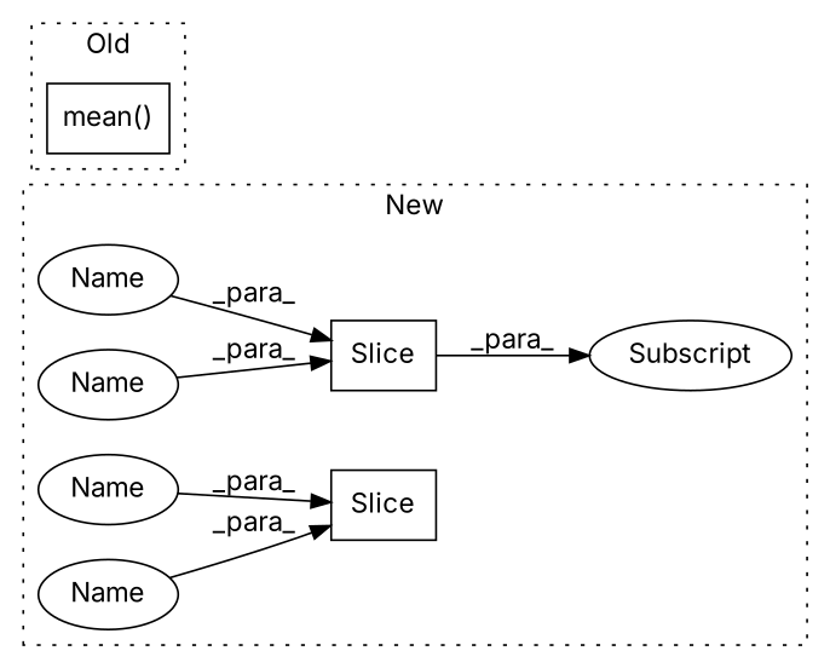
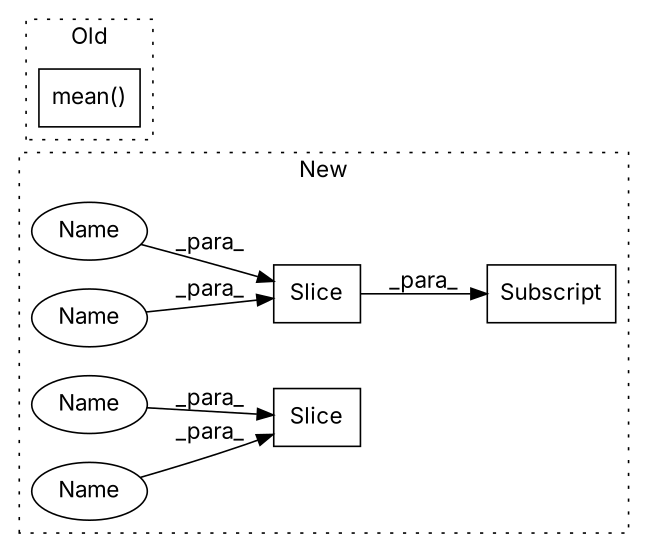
  digraph {
    fontname=Inter
    rankdir=LR
    node [a=87 fontname=Inter l=2 s=11054 shape=box]
    edge [fontname=Inter]
    n1 [a=80 l=5 label=Slice]
-   n2 [a=63 l="19,0" label=Subscript s="11041,0" shape=ellipse]
+   n2 [a=63 l="19,0" label=Subscript s="11041,0"]
    n3 [a=80 l=5 label=Slice s=11406]
    n4 [label=Name s=11406 shape=ellipse]
    n5 [label=Name shape=ellipse]
    n6 [label=Name s=11057 shape=ellipse]
    n7 [label=Name s=11409 shape=ellipse]
    n8 [a=75 l=31 label="mean()" s=10638]
    subgraph cluster_1 {
      label=New
      style=dotted
      n1
      n2
      n3
      n4
      n5
      n6
      n7
    }
    subgraph cluster_2 {
      label=Old
      style=dotted
      n8
    }
    n1 -> n2 [label=_para_]
    n4 -> n3 [label=_para_]
    n5 -> n1 [label=_para_]
    n6 -> n1 [label=_para_]
    n7 -> n3 [label=_para_]
  }
